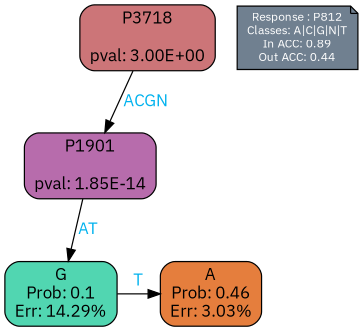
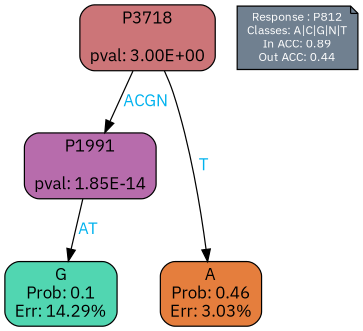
  digraph {
    fontname="IBM Plex Sans"
    ranksep=equally
    splines=polylines
    node [color=black fontname="IBM Plex Sans" shape=box style="filled, rounded"]
    edge [fontcolor=deepskyblue2 fontname="IBM Plex Sans"]
    n1 [fillcolor="#51d6b1" label="G\nProb: 0.1\nErr: 14.29%"]
    n2 [fillcolor="#e57e3d" label="A\nProb: 0.46\nErr: 3.03%"]
    n3 [align=left fillcolor=slategray fontcolor=white fontsize=10 label="Response : P812\nClasses: A|C|G|N|T\nIn ACC: 0.89\nOut ACC: 0.44\n" shape=note style=filled]
    n4 [fillcolor="#cc7578" label="P3718\n\npval: 3.00E+00"]
-   n5 [fillcolor="#b76cac" label="P1901\n\npval: 1.85E-14"]
+   n5 [fillcolor="#b76cac" label="P1991\n\npval: 1.85E-14"]
    subgraph sub_1 {
      rank=same
      n1
      n2
    }
    subgraph sub_2 {
      rank=same
      n3
      n4
    }
-   n1 -> n2 [label=T]
+   n4 -> n2 [label=T]
    n4 -> n5 [label=ACGN]
    n5 -> n1 [label=AT]
  }
